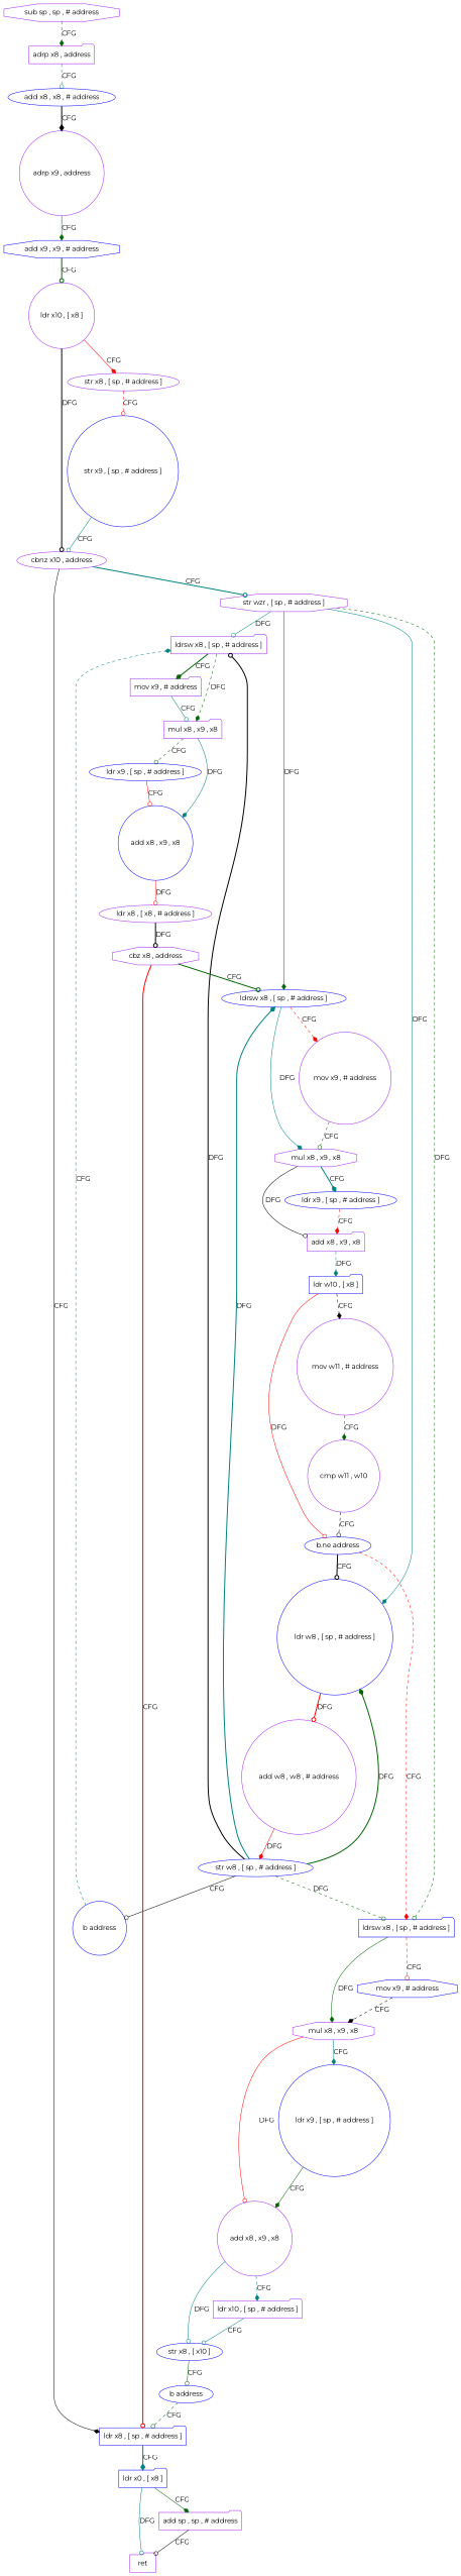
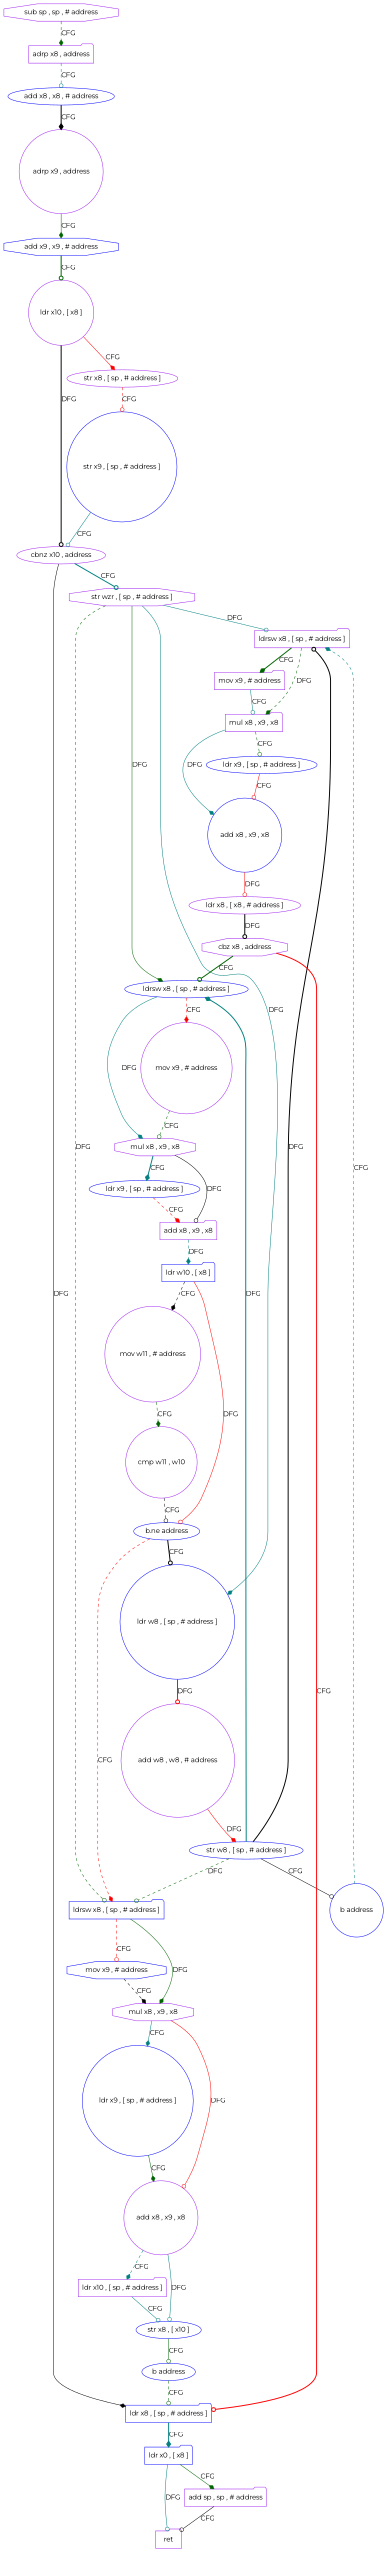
  digraph {
    fontname=Montserrat
    node [color=purple fontname=Montserrat shape=folder]
    edge [arrowhead=odot color=darkgreen fontname=Montserrat style=solid]
    n1 [label="sub sp , sp , # address" shape=octagon]
    n2 [label="adrp x8 , address"]
    n3 [color=blue label="add x8 , x8 , # address" shape=ellipse]
    n4 [label="adrp x9 , address" shape=circle]
    n5 [color=blue label="add x9 , x9 , # address" shape=octagon]
    n6 [label="ldr x10 , [ x8 ]" shape=circle]
    n7 [label="str x8 , [ sp , # address ]" shape=ellipse]
    n8 [label="cbnz x10 , address" shape=ellipse]
    n9 [color=blue label="str x9 , [ sp , # address ]" shape=circle]
    n10 [color=blue label="ldr x8 , [ sp , # address ]"]
    n11 [label="str wzr , [ sp , # address ]" shape=octagon]
    n12 [color=blue label="ldr x0 , [ x8 ]"]
    n13 [label="ldrsw x8 , [ sp , # address ]"]
    n14 [color=blue label="ldrsw x8 , [ sp , # address ]" shape=ellipse]
    n15 [color=blue label="ldr w8 , [ sp , # address ]" shape=circle]
    n16 [color=blue label="ldrsw x8 , [ sp , # address ]"]
    n17 [label="add sp , sp , # address"]
    n18 [label=ret]
    n19 [label="mov x9 , # address"]
    n20 [label="mul x8 , x9 , x8"]
    n21 [label="mov x9 , # address" shape=circle]
    n22 [label="mul x8 , x9 , x8" shape=octagon]
    n23 [label="add w8 , w8 , # address" shape=circle]
    n24 [color=blue label="mov x9 , # address" shape=octagon]
    n25 [label="mul x8 , x9 , x8" shape=octagon]
    n26 [color=blue label="ldr x9 , [ sp , # address ]" shape=ellipse]
    n27 [color=blue label="add x8 , x9 , x8" shape=circle]
    n28 [color=blue label="ldr x9 , [ sp , # address ]" shape=ellipse]
    n29 [label="add x8 , x9 , x8"]
    n30 [color=blue label="ldr w10 , [ x8 ]"]
    n31 [label="mov w11 , # address" shape=circle]
    n32 [color=blue label="b.ne address" shape=ellipse]
    n33 [label="cmp w11 , w10" shape=circle]
    n34 [color=blue label="str w8 , [ sp , # address ]" shape=ellipse]
    n35 [color=blue label="ldr x9 , [ sp , # address ]" shape=circle]
    n36 [label="add x8 , x9 , x8" shape=circle]
    n37 [color=blue label="b address" shape=circle]
    n38 [label="ldr x10 , [ sp , # address ]"]
    n39 [color=blue label="str x8 , [ x10 ]" shape=ellipse]
    n40 [color=blue label="b address" shape=ellipse]
    n41 [label="ldr x8 , [ x8 , # address ]" shape=ellipse]
    n42 [label="cbz x8 , address" shape=octagon]
    n1 -> n2 [arrowhead=diamond label=CFG style=dashed]
    n2 -> n3 [color=teal label=CFG style=dashed]
    n3 -> n4 [arrowhead=diamond color=black label=CFG style=bold]
    n4 -> n5 [arrowhead=diamond label=CFG]
    n5 -> n6 [label=CFG style=bold]
    n6 -> n7 [arrowhead=diamond color=red label=CFG]
    n6 -> n8 [color=black label=DFG style=bold]
    n7 -> n9 [color=red label=CFG style=dashed]
-   n8 -> n10 [arrowhead=diamond color=black label=CFG]
+   n8 -> n10 [arrowhead=diamond color=black label=DFG]
    n8 -> n11 [color=teal label=CFG style=bold]
    n9 -> n8 [color=teal label=CFG]
    n10 -> n12 [arrowhead=diamond color=teal label=CFG style=bold]
    n11 -> n13 [color=teal label=DFG]
    n11 -> n14 [arrowhead=diamond label=DFG]
    n11 -> n15 [arrowhead=diamond color=teal label=DFG]
    n11 -> n16 [label=DFG style=dashed]
    n12 -> n17 [arrowhead=diamond label=CFG]
    n12 -> n18 [color=teal label=DFG]
    n13 -> n19 [arrowhead=diamond label=CFG style=bold]
    n13 -> n20 [arrowhead=diamond label=DFG style=dashed]
    n14 -> n21 [arrowhead=diamond color=red label=CFG style=dashed]
    n14 -> n22 [arrowhead=diamond color=teal label=DFG]
    n15 -> n23 [color=red label=DFG style=bold]
    n16 -> n24 [color=red label=CFG style=dashed]
    n16 -> n25 [arrowhead=diamond label=DFG]
    n17 -> n18 [color=black label=CFG]
    n19 -> n20 [color=teal label=CFG]
    n20 -> n26 [label=CFG style=dashed]
    n20 -> n27 [arrowhead=diamond color=teal label=DFG]
    n21 -> n22 [label=CFG style=dashed]
    n22 -> n28 [arrowhead=diamond color=teal label=CFG style=bold]
    n22 -> n29 [color=black label=DFG]
    n23 -> n34 [arrowhead=diamond color=red label=DFG]
    n24 -> n25 [arrowhead=diamond color=black label=CFG style=dashed]
    n25 -> n35 [arrowhead=diamond color=teal label=CFG]
    n25 -> n36 [color=red label=DFG]
    n26 -> n27 [color=red label=CFG]
    n27 -> n41 [color=red label=DFG]
    n28 -> n29 [arrowhead=diamond color=red label=CFG style=dashed]
    n29 -> n30 [arrowhead=diamond color=teal label=DFG style=dashed]
    n30 -> n31 [arrowhead=diamond color=black label=CFG style=dashed]
    n30 -> n32 [color=red label=DFG]
    n31 -> n33 [arrowhead=diamond label=CFG style=dashed]
    n32 -> n15 [color=black label=CFG style=bold]
    n32 -> n16 [arrowhead=diamond color=red label=CFG style=dashed]
    n33 -> n32 [color=black label=CFG style=dashed]
    n34 -> n13 [color=black label=DFG style=bold]
    n34 -> n14 [arrowhead=diamond color=teal label=DFG style=bold]
-   n34 -> n15 [arrowhead=diamond label=DFG style=bold]
    n34 -> n16 [label=DFG style=dashed]
    n34 -> n37 [color=black label=CFG]
    n35 -> n36 [arrowhead=diamond label=CFG]
    n36 -> n38 [arrowhead=diamond color=teal label=CFG style=dashed]
    n36 -> n39 [color=teal label=DFG]
    n37 -> n13 [arrowhead=diamond color=teal label=CFG style=dashed]
    n38 -> n39 [color=teal label=CFG]
    n39 -> n40 [label=CFG]
    n40 -> n10 [label=CFG style=dashed]
    n41 -> n42 [color=black label=DFG style=bold]
    n42 -> n10 [color=red label=CFG style=bold]
    n42 -> n14 [label=CFG style=bold]
  }
